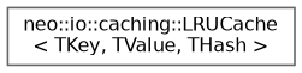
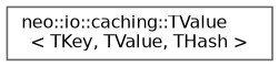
  digraph {
    rankdir=LR
-   n1 [color=grey40 fillcolor=white fontname=Helvetica fontsize=10 height=0.2 label="neo::io::caching::LRUCache\l\< TKey, TValue, THash \>" shape=box style=filled width=0.4]
+   n1 [color=grey40 fillcolor=white fontname=Helvetica fontsize=10 height=0.2 label="neo::io::caching::TValue\l\< TKey, TValue, THash \>" shape=box style=filled width=0.4]
  }
